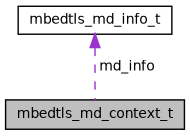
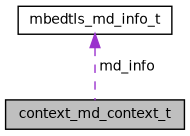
  digraph {
    node [color=black fontname=Helvetica fontsize=10 shape=record style=filled]
-   n1 [fillcolor=grey75 fontcolor=black height=0.2 label=mbedtls_md_context_t width=0.4]
+   n1 [fillcolor=grey75 fontcolor=black height=0.2 label=context_md_context_t width=0.4]
    n2 [fillcolor=white height=0.2 label=mbedtls_md_info_t width=0.4]
    n2 -> n1 [color=darkorchid3 dir=back fontname=Helvetica fontsize=10 label=" md_info" labelfontname=Helvetica labelfontsize=10 style=dashed]
  }
